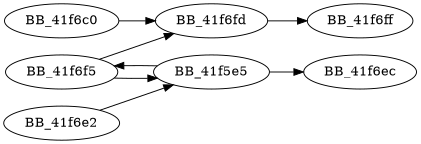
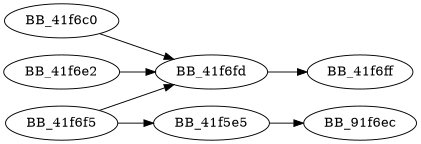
  digraph {
    rankdir=LR
    BB_41f6c0
    BB_41f6fd
    n3 [label=BB_41f5e5]
    BB_41f6e2
    BB_41f6ff
-   BB_41f6ec
+   BB_41f6ec [label=BB_91f6ec]
    BB_41f6f5
    BB_41f6c0 -> BB_41f6fd
    BB_41f6fd -> BB_41f6ff
    n3 -> BB_41f6ec
-   n3 -> BB_41f6f5
-   BB_41f6e2 -> n3
+   BB_41f6e2 -> BB_41f6fd
    BB_41f6f5 -> BB_41f6fd
    BB_41f6f5 -> n3
  }
